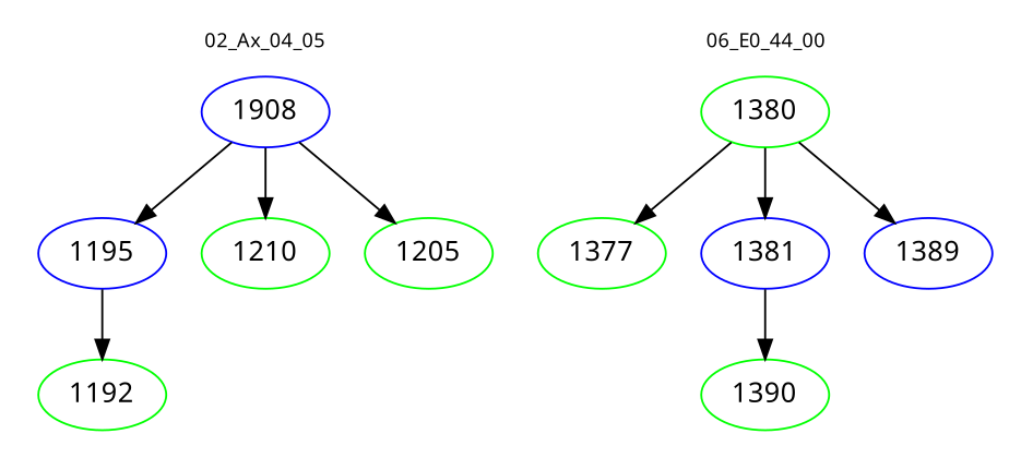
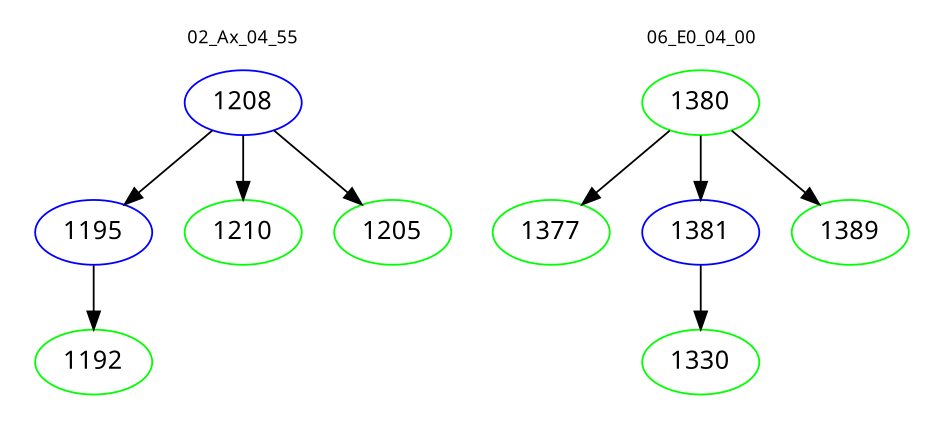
  digraph {
    fontname="Noto Sans"
    node [color=green fontname="Noto Sans"]
    edge [color=black fontname="Noto Sans"]
-   n1 [color=blue label=1908]
+   n1 [color=blue label=1208]
    n2 [color=blue label=1195]
    n3 [label=1210]
    n4 [label=1205]
    n5 [label=1192]
    n6 [label=1380]
    n7 [label=1377]
    n8 [color=blue label=1381]
-   n9 [color=blue label=1389]
-   n10 [label=1390]
+   n9 [label=1389]
+   n10 [label=1330]
    subgraph cluster_1 {
      color=white
      fontsize=10
-     label="02_Ax_04_05"
+     label="02_Ax_04_55"
      n1
      n2
      n3
      n4
      n5
    }
    subgraph cluster_2 {
      color=white
      fontsize=10
-     label="06_E0_44_00"
+     label="06_E0_04_00"
      n6
      n7
      n8
      n9
      n10
    }
    n1 -> n2
    n1 -> n3
    n1 -> n4
    n2 -> n5
    n6 -> n7
    n6 -> n8
    n6 -> n9
    n8 -> n10
  }
